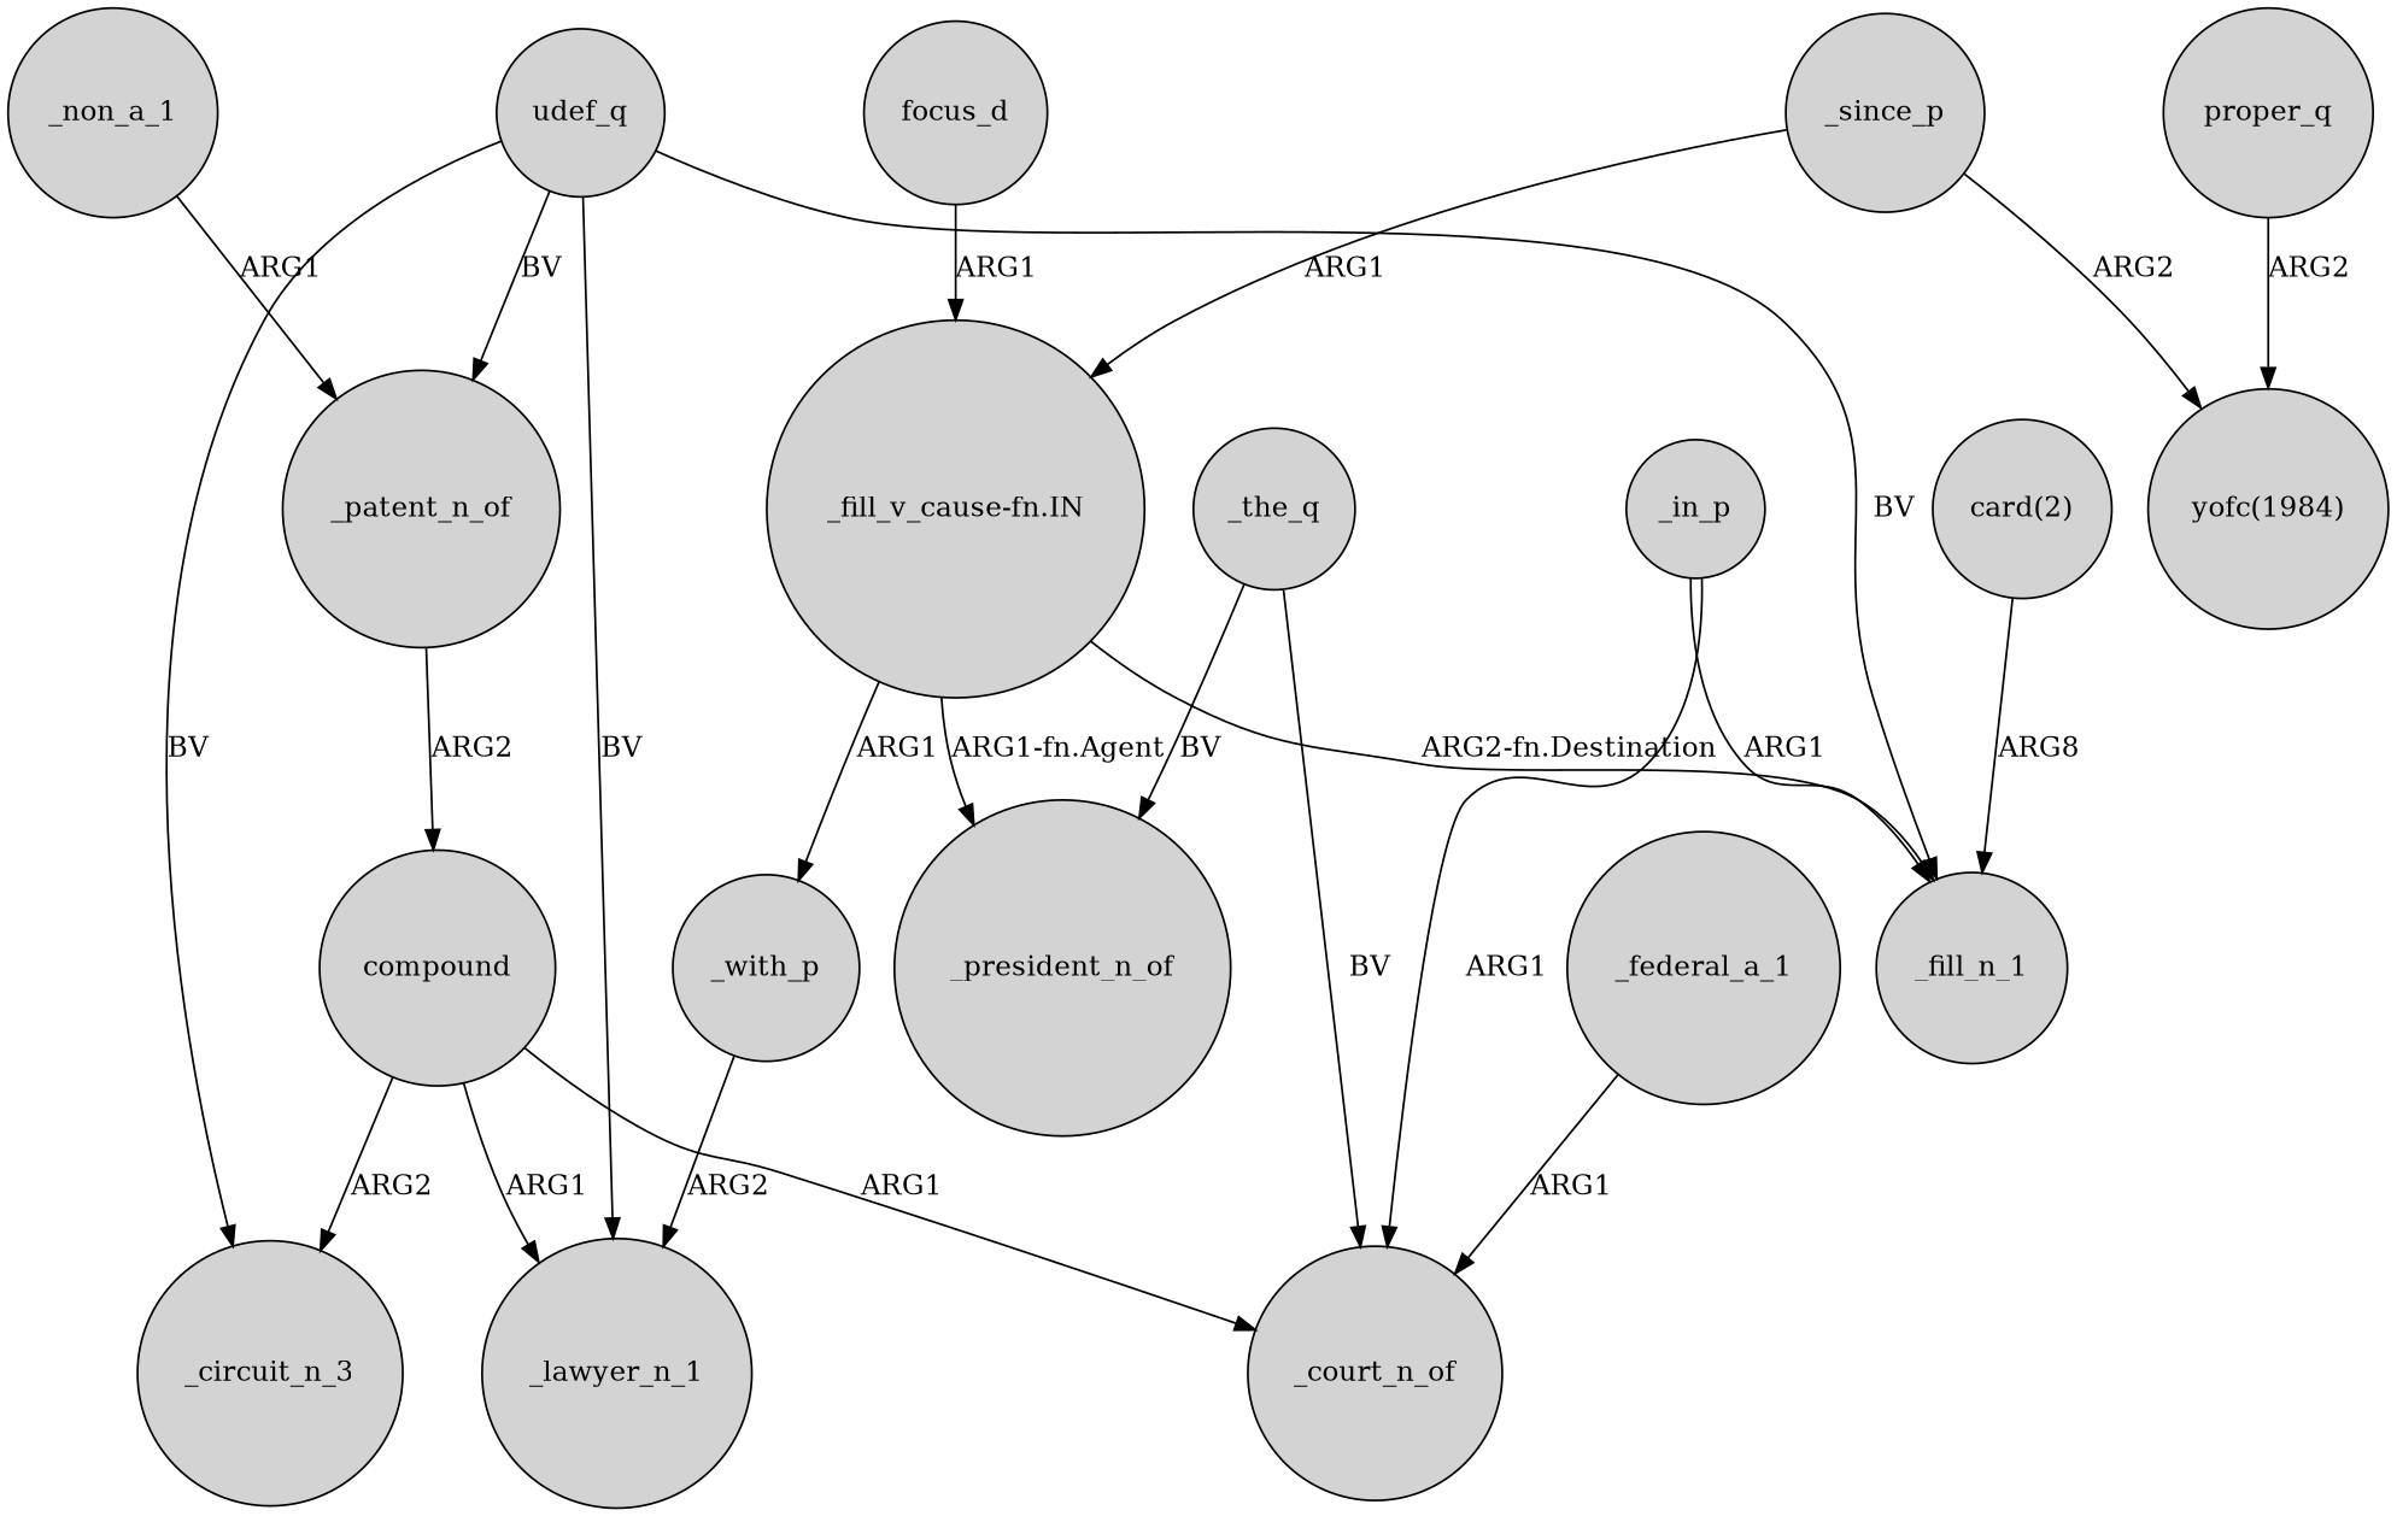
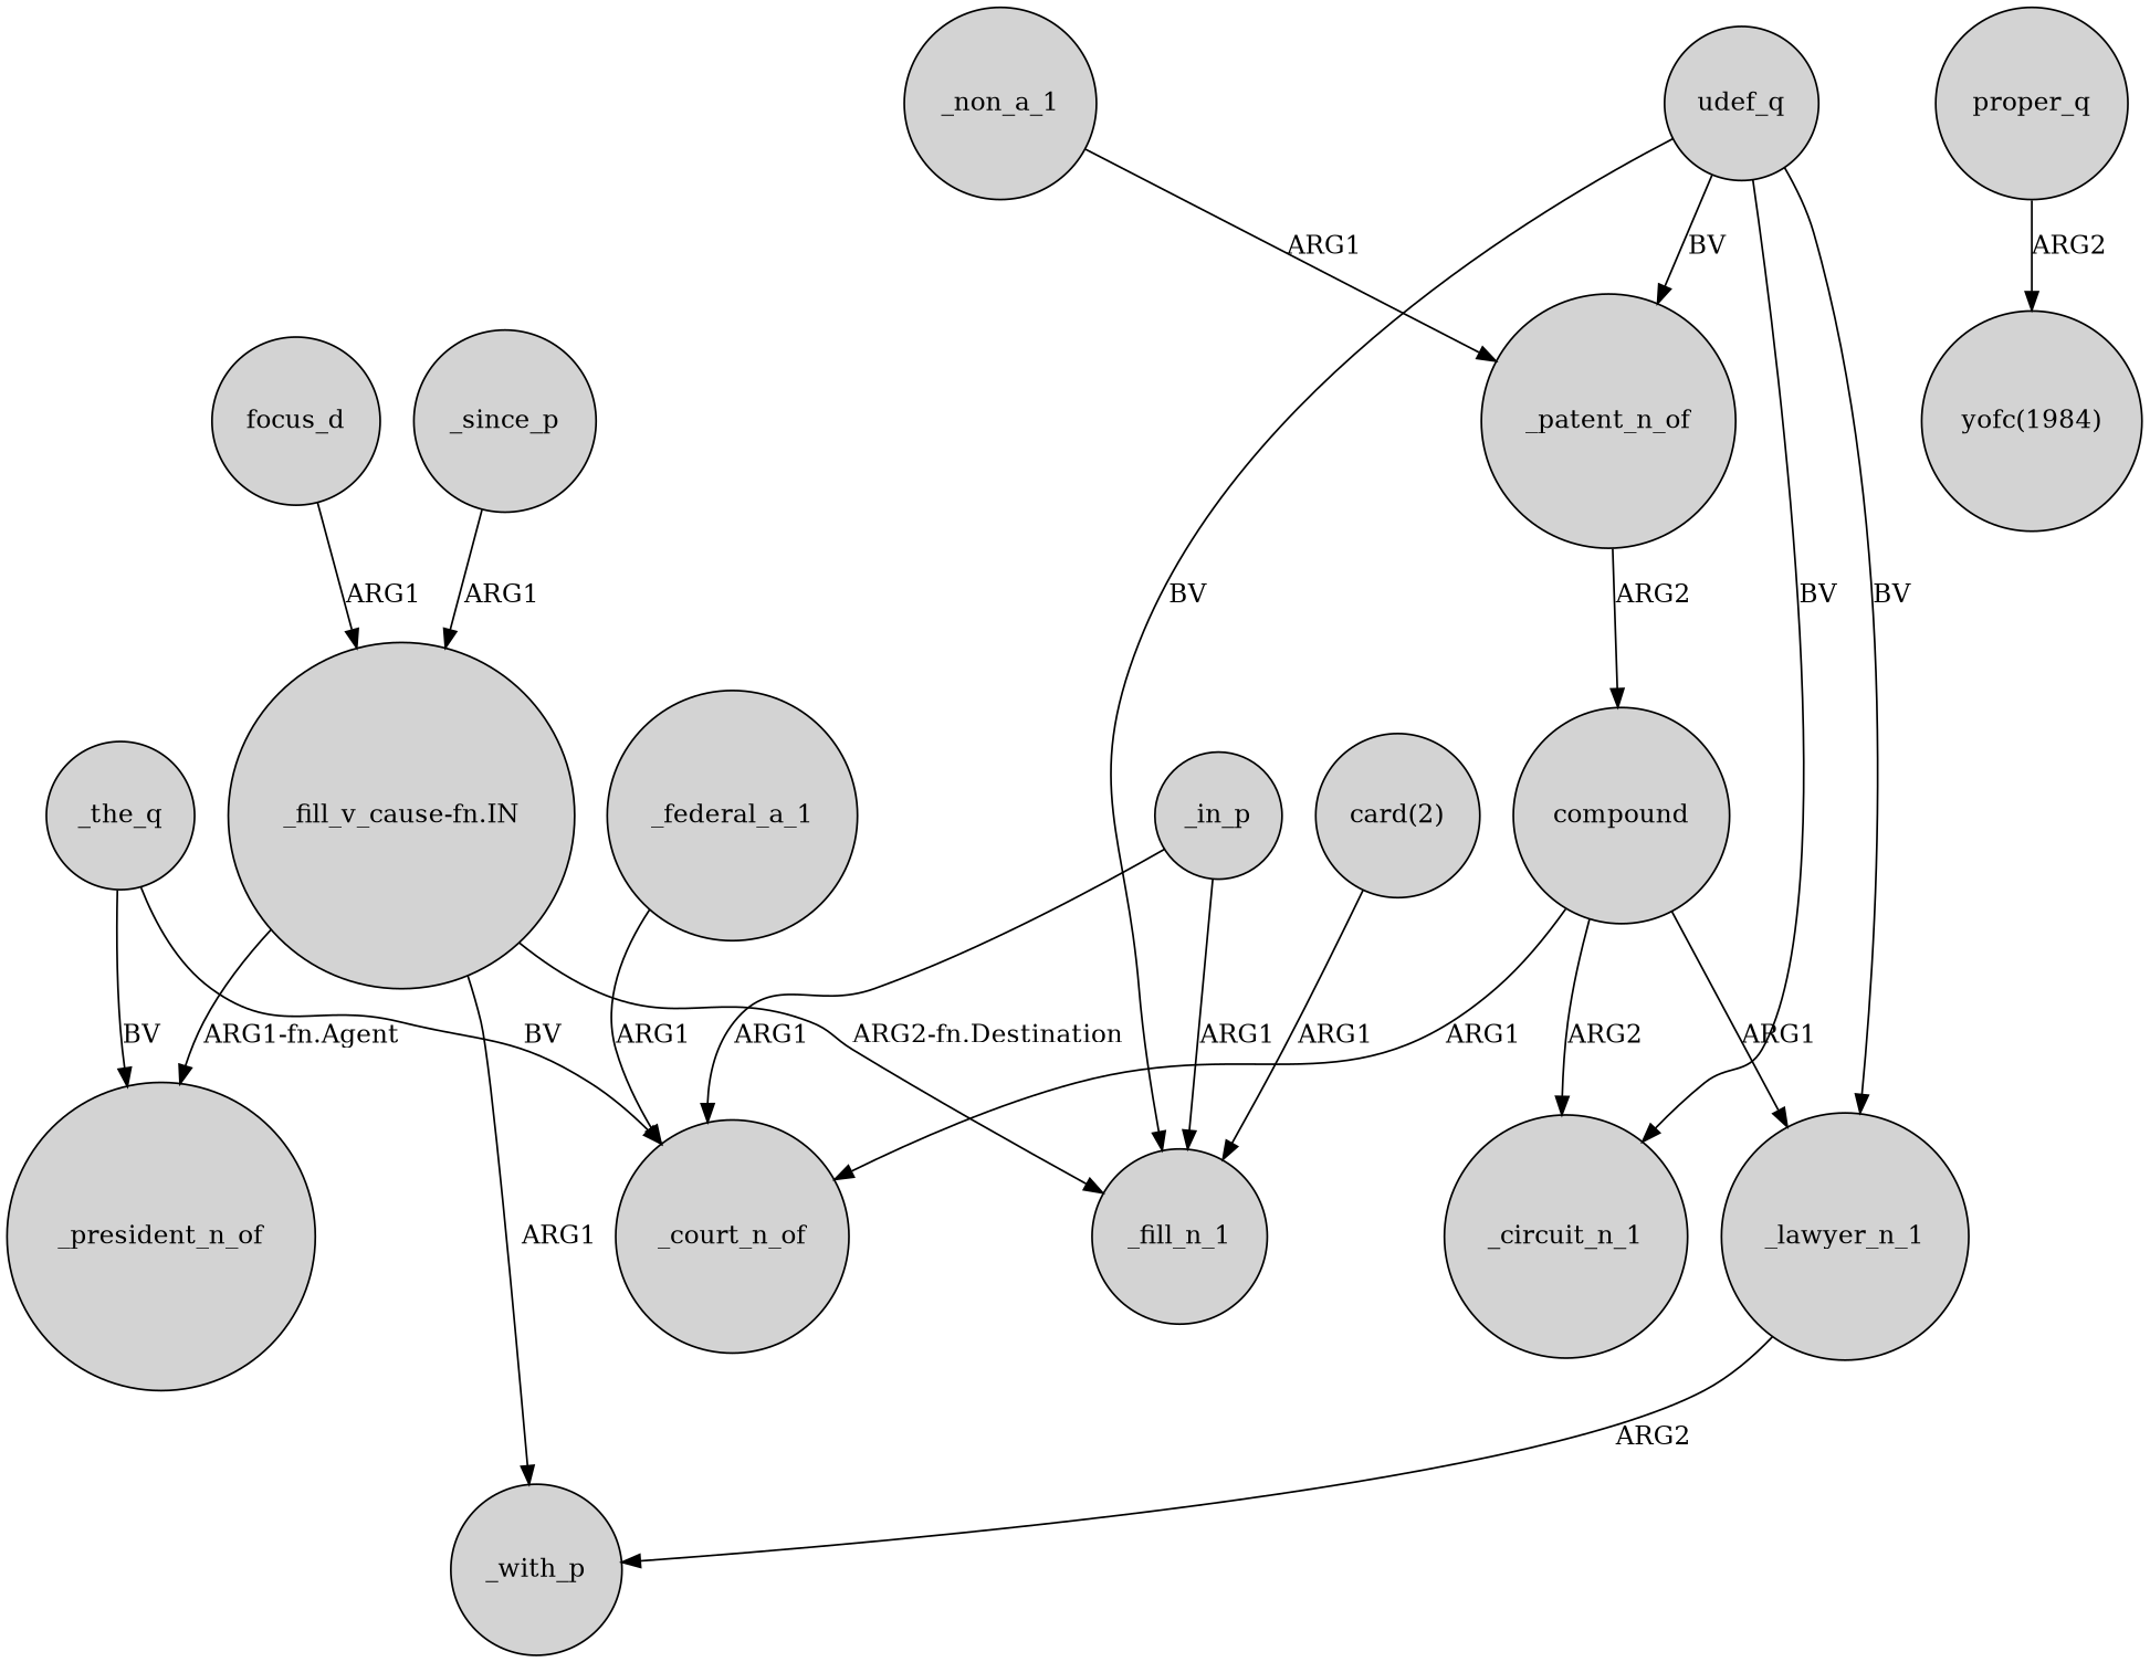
  digraph {
    node [shape=circle style=filled]
    focus_d
    "_fill_v_cause-fn.IN"
    _since_p
    "yofc(1984)"
    _president_n_of
    n6 [label=_fill_n_1]
    _with_p
    _lawyer_n_1
    compound
    _court_n_of
-   _circuit_n_1 [label=_circuit_n_3]
+   _circuit_n_1
    _patent_n_of
    _the_q
    udef_q
    n15 [label="card(2)"]
    proper_q
    _non_a_1
    _in_p
    _federal_a_1
    focus_d -> "_fill_v_cause-fn.IN" [label=ARG1]
    "_fill_v_cause-fn.IN" -> _president_n_of [label="ARG1-fn.Agent"]
    "_fill_v_cause-fn.IN" -> n6 [label="ARG2-fn.Destination"]
    "_fill_v_cause-fn.IN" -> _with_p [label=ARG1]
    _since_p -> "_fill_v_cause-fn.IN" [label=ARG1]
-   _since_p -> "yofc(1984)" [label=ARG2]
-   _with_p -> _lawyer_n_1 [label=ARG2]
+   _lawyer_n_1 -> _with_p [label=ARG2]
    compound -> _lawyer_n_1 [label=ARG1]
    compound -> _court_n_of [label=ARG1]
    compound -> _circuit_n_1 [label=ARG2]
    _patent_n_of -> compound [label=ARG2]
    _the_q -> _president_n_of [label=BV]
    _the_q -> _court_n_of [label=BV]
    udef_q -> n6 [label=BV]
    udef_q -> _lawyer_n_1 [label=BV]
    udef_q -> _circuit_n_1 [label=BV]
    udef_q -> _patent_n_of [label=BV]
-   n15 -> n6 [label=ARG8]
+   n15 -> n6 [label=ARG1]
    proper_q -> "yofc(1984)" [label=ARG2]
    _non_a_1 -> _patent_n_of [label=ARG1]
    _in_p -> n6 [label=ARG1]
    _in_p -> _court_n_of [label=ARG1]
    _federal_a_1 -> _court_n_of [label=ARG1]
  }
